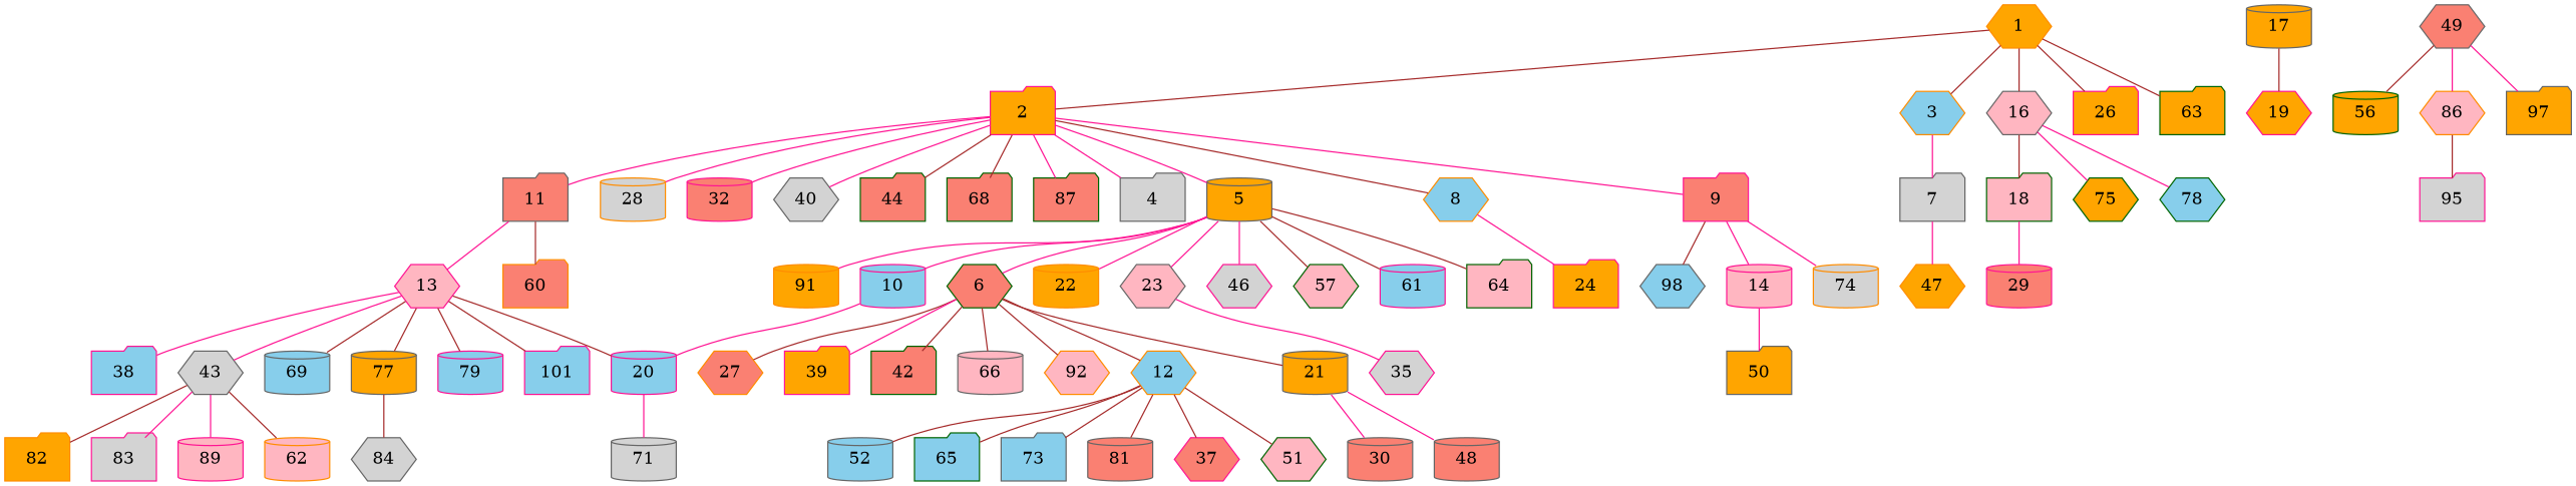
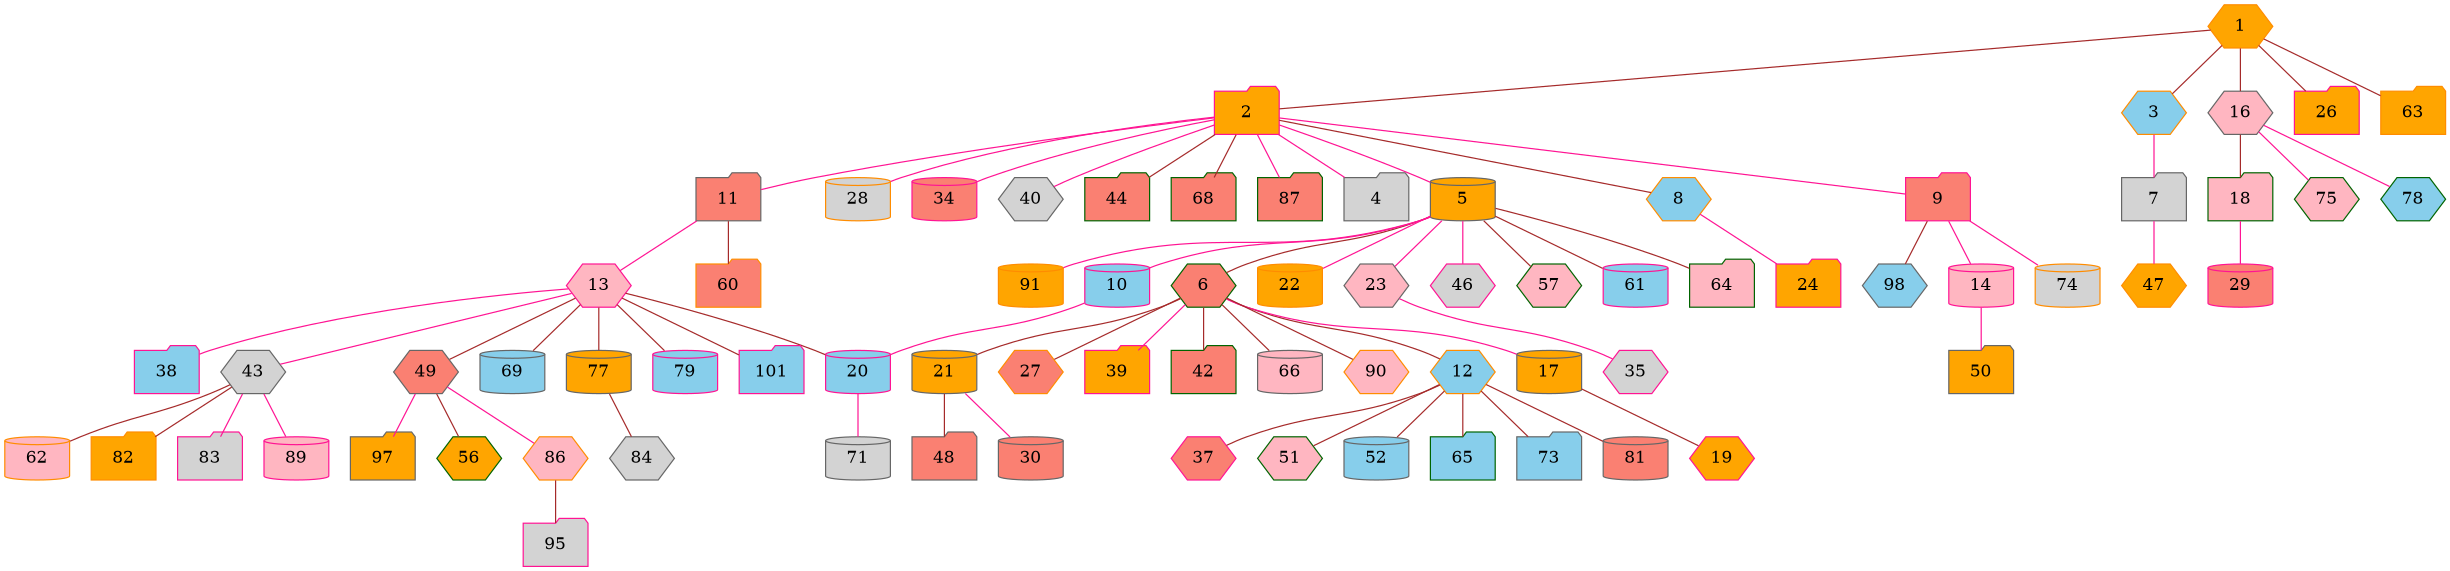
  graph {
    node [color=gray40 fillcolor=orange shape=folder style=filled]
    edge [color=brown]
    1 [color=darkorange shape=hexagon super="+34"]
    2 [color=deeppink super="+15"]
    3 [color=darkorange fillcolor=skyblue shape=hexagon super="+76"]
    16 [fillcolor=lightpink shape=hexagon super="+41"]
    26 [color=deeppink]
-   63 [color=darkgreen]
+   63 [color=darkorange]
    4 [fillcolor=lightgrey]
    5 [shape=cylinder super="+59"]
    8 [color=darkorange fillcolor=skyblue shape=hexagon super="+85"]
    9 [color=deeppink fillcolor=salmon super="+25"]
    11 [fillcolor=salmon super="+31"]
    28 [color=darkorange fillcolor=lightgrey shape=cylinder]
-   32 [color=deeppink fillcolor=salmon shape=cylinder]
+   32 [color=deeppink fillcolor=salmon shape=cylinder label=34]
    40 [fillcolor=lightgrey shape=hexagon super="+45"]
    44 [color=darkgreen fillcolor=salmon]
    68 [color=darkgreen fillcolor=salmon]
    87 [color=darkgreen fillcolor=salmon]
    7 [fillcolor=lightgrey super="+102"]
    18 [color=darkgreen fillcolor=lightpink super="+88"]
-   75 [color=darkgreen shape=hexagon]
+   75 [color=darkgreen fillcolor=lightpink shape=hexagon]
    78 [color=darkgreen fillcolor=skyblue shape=hexagon]
    6 [color=darkgreen fillcolor=salmon shape=hexagon super="+72"]
    10 [color=deeppink fillcolor=skyblue shape=cylinder]
    22 [color=darkorange shape=cylinder]
    23 [fillcolor=lightpink shape=hexagon super="+33"]
    46 [color=deeppink fillcolor=lightgrey shape=hexagon]
    57 [color=darkgreen fillcolor=lightpink shape=hexagon super="+103"]
    61 [color=deeppink fillcolor=skyblue shape=cylinder]
    64 [color=darkgreen fillcolor=lightpink]
    91 [color=darkorange shape=cylinder]
    24 [color=deeppink]
    14 [color=deeppink fillcolor=lightpink shape=cylinder super="+100"]
    74 [color=darkorange fillcolor=lightgrey shape=cylinder]
    n34 [fillcolor=skyblue label=98 shape=hexagon]
    13 [color=deeppink fillcolor=lightpink shape=hexagon super="+36"]
    60 [color=darkorange fillcolor=salmon]
    47 [color=darkorange shape=hexagon]
    12 [color=darkorange fillcolor=skyblue shape=hexagon super="+54"]
    17 [shape=cylinder super="+67"]
    21 [shape=cylinder super="+70"]
    27 [color=darkorange fillcolor=salmon shape=hexagon]
    39 [color=deeppink]
    42 [color=darkgreen fillcolor=salmon]
    66 [fillcolor=lightpink shape=cylinder]
-   92 [color=darkorange fillcolor=lightpink shape=hexagon]
+   92 [color=darkorange fillcolor=lightpink shape=hexagon label=90]
    20 [color=deeppink fillcolor=skyblue shape=cylinder super="+98"]
    35 [color=deeppink fillcolor=lightgrey shape=hexagon super="+104"]
    37 [color=deeppink fillcolor=salmon shape=hexagon]
    51 [color=darkgreen fillcolor=lightpink shape=hexagon]
    52 [fillcolor=skyblue shape=cylinder super="+55"]
    65 [color=darkgreen fillcolor=skyblue]
    73 [fillcolor=skyblue]
    81 [fillcolor=salmon shape=cylinder]
    19 [color=deeppink shape=hexagon super="+80"]
    30 [fillcolor=salmon shape=cylinder]
-   48 [fillcolor=salmon shape=cylinder]
+   48 [fillcolor=salmon]
    50 [super="+53"]
    71 [fillcolor=lightgrey shape=cylinder]
    38 [color=deeppink fillcolor=skyblue]
    43 [fillcolor=lightgrey shape=hexagon super="+94"]
    49 [fillcolor=salmon shape=hexagon super="+93"]
    69 [fillcolor=skyblue shape=cylinder]
    77 [shape=cylinder super="+105"]
    79 [color=deeppink fillcolor=skyblue shape=cylinder]
    101 [color=deeppink fillcolor=skyblue]
    62 [color=darkorange fillcolor=lightpink shape=cylinder super="+90"]
    82 [color=darkorange]
    83 [color=deeppink fillcolor=lightgrey]
    89 [color=deeppink fillcolor=lightpink shape=cylinder]
-   56 [color=darkgreen shape=cylinder]
+   56 [color=darkgreen shape=hexagon]
    86 [color=darkorange fillcolor=lightpink shape=hexagon]
    97
    84 [fillcolor=lightgrey shape=hexagon super="+96"]
    29 [color=deeppink fillcolor=salmon shape=cylinder]
    95 [color=deeppink fillcolor=lightgrey]
    1 -- 2
    1 -- 3
    1 -- 16
    1 -- 26
    1 -- 63
    2 -- 4 [color=deeppink]
    2 -- 5 [color=deeppink]
    2 -- 8
    2 -- 9 [color=deeppink]
    2 -- 11 [color=deeppink]
    2 -- 28 [color=deeppink]
    2 -- 32 [color=deeppink]
    2 -- 40 [color=deeppink]
    2 -- 44
    2 -- 68
    2 -- 87 [color=deeppink]
    3 -- 7 [color=deeppink]
    16 -- 18
    16 -- 75 [color=deeppink]
    16 -- 78 [color=deeppink]
-   5 -- 6 [color=deeppink]
+   5 -- 6
    5 -- 10 [color=deeppink]
    5 -- 22 [color=deeppink]
    5 -- 23 [color=deeppink]
    5 -- 46 [color=deeppink]
    5 -- 57
    5 -- 61
    5 -- 64
    5 -- 91 [color=deeppink]
    8 -- 24 [color=deeppink]
    9 -- 14 [color=deeppink]
    9 -- 74 [color=deeppink]
    9 -- n34
    11 -- 13 [color=deeppink]
    11 -- 60
    7 -- 47 [color=deeppink]
    18 -- 29 [color=deeppink]
    6 -- 12
+   6 -- 17 [color=deeppink]
    6 -- 21
    6 -- 27
    6 -- 39 [color=deeppink]
    6 -- 42
    6 -- 66
    6 -- 92
    10 -- 20 [color=deeppink]
    23 -- 35 [color=deeppink]
    14 -- 50 [color=deeppink]
    13 -- 20
    13 -- 38 [color=deeppink]
    13 -- 43 [color=deeppink]
+   13 -- 49
    13 -- 69
    13 -- 77
    13 -- 79
    13 -- 101
    12 -- 37
    12 -- 51
    12 -- 52
    12 -- 65
    12 -- 73
    12 -- 81
    17 -- 19
    21 -- 30 [color=deeppink]
-   21 -- 48 [color=deeppink]
+   21 -- 48
    20 -- 71 [color=deeppink]
    43 -- 62
    43 -- 82
    43 -- 83 [color=deeppink]
    43 -- 89 [color=deeppink]
    49 -- 56
    49 -- 86 [color=deeppink]
    49 -- 97 [color=deeppink]
    77 -- 84
    86 -- 95
  }
